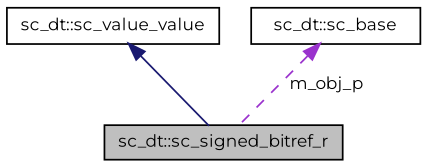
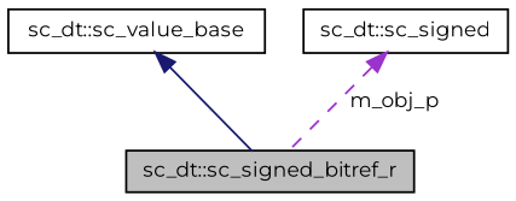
  digraph {
    fontname=Montserrat
    node [color=black fillcolor=white fontname=Montserrat fontsize=10 shape=record style=filled]
    edge [dir=back fontname=Montserrat fontsize=10 labelfontname=FreeSans labelfontsize=10]
    n1 [fillcolor=grey75 fontcolor=black height=0.2 label="sc_dt::sc_signed_bitref_r" width=0.4]
-   n2 [height=0.2 label="sc_dt::sc_value_value" width=0.4]
-   n3 [height=0.2 label="sc_dt::sc_base" width=0.4]
+   n2 [height=0.2 label="sc_dt::sc_value_base" width=0.4]
+   n3 [height=0.2 label="sc_dt::sc_signed" width=0.4]
    n2 -> n1 [color=midnightblue style=solid]
    n3 -> n1 [color=darkorchid3 label=" m_obj_p" style=dashed]
  }
